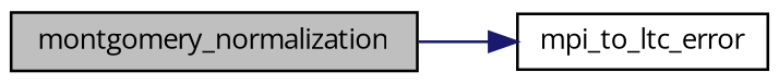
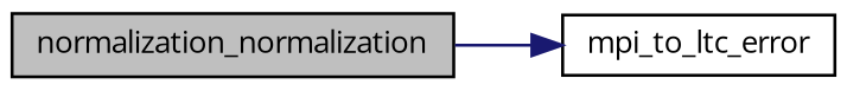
  digraph {
    rankdir=LR
    fontname="Open Sans"
    node [color=black fontname="Open Sans" fontsize=10 shape=record style=filled]
-   n1 [fillcolor=grey75 fontcolor=black height=0.2 label=montgomery_normalization width=0.4]
+   n1 [fillcolor=grey75 fontcolor=black height=0.2 label=normalization_normalization width=0.4]
    n2 [fillcolor=white height=0.2 label=mpi_to_ltc_error width=0.4]
    n1 -> n2 [color=midnightblue fontname="Open Sans" fontsize=10 labelfontname=Helvetica labelfontsize=10 style=solid]
  }
